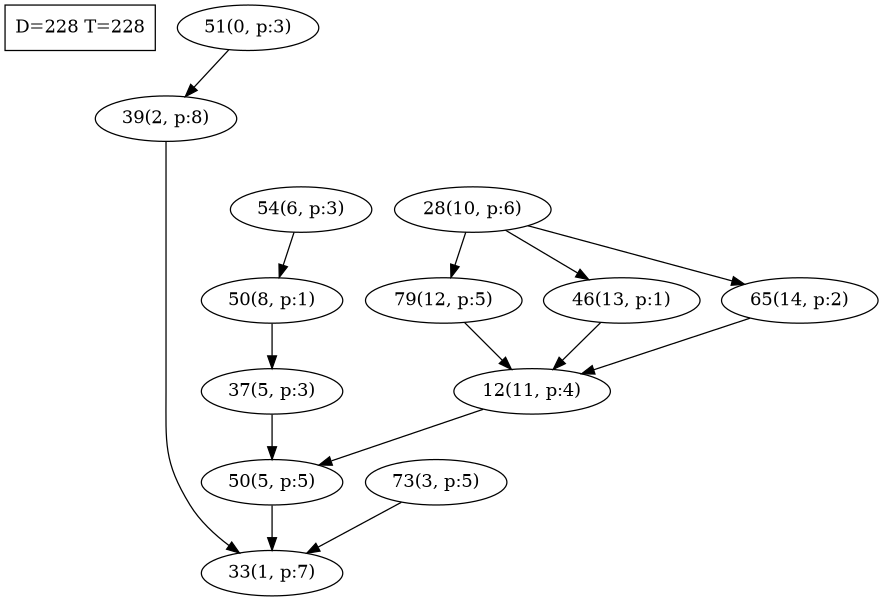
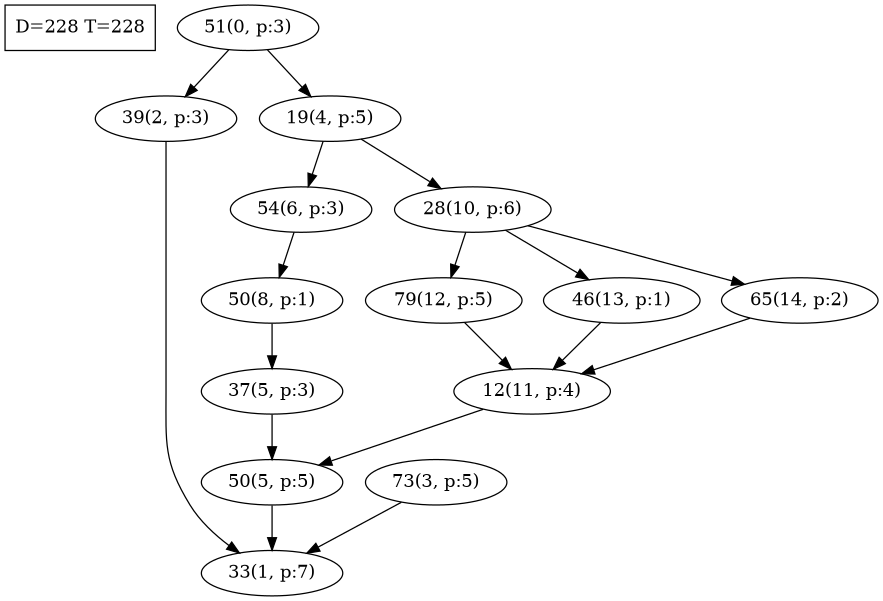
  digraph {
    n1 [label="D=228 T=228" shape=box]
    n2 [label="51(0, p:3)"]
-   n3 [label="39(2, p:8)"]
+   n3 [label="39(2, p:3)"]
+   n4 [label="19(4, p:5)"]
    n5 [label="33(1, p:7)"]
    n6 [label="73(3, p:5)"]
    n7 [label="54(6, p:3)"]
    n8 [label="28(10, p:6)"]
    n9 [label="50(8, p:1)"]
    n10 [label="79(12, p:5)"]
    n11 [label="46(13, p:1)"]
    n12 [label="65(14, p:2)"]
    n13 [label="50(5, p:5)"]
    n14 [label="37(5, p:3)"]
    n15 [label="12(11, p:4)"]
    n2 -> n3
+   n2 -> n4
    n3 -> n5
+   n4 -> n7
+   n4 -> n8
    n6 -> n5
    n7 -> n9
    n8 -> n10
    n8 -> n11
    n8 -> n12
    n9 -> n14
    n10 -> n15
    n11 -> n15
    n12 -> n15
    n13 -> n5
    n14 -> n13
    n15 -> n13
  }
